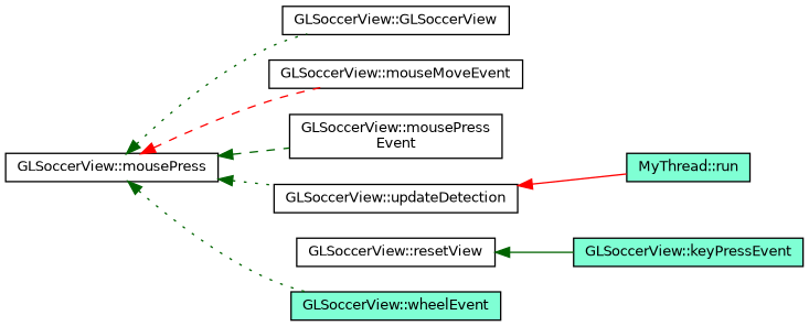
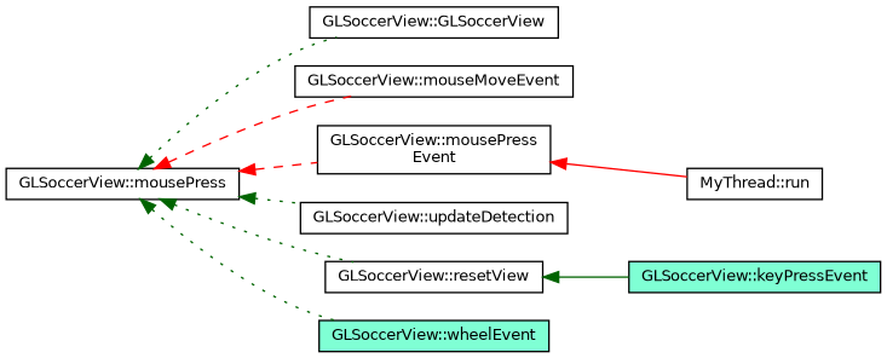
  digraph {
    rankdir=LR
    node [color=black fillcolor=white fontname=Helvetica fontsize=10 shape=record style=filled]
    edge [color=darkgreen dir=back fontname=Helvetica fontsize=10 labelfontname=Helvetica labelfontsize=10 style=dotted]
    n1 [fontcolor=black height=0.2 label="GLSoccerView::mousePress" width=0.4]
    n2 [height=0.2 label="GLSoccerView::GLSoccerView" width=0.4]
    n3 [height=0.2 label="GLSoccerView::mouseMoveEvent" width=0.4]
    n4 [height=0.2 label="GLSoccerView::mousePress\lEvent" width=0.4]
    n5 [height=0.2 label="GLSoccerView::resetView" width=0.4]
    n6 [height=0.2 label="GLSoccerView::updateDetection" width=0.4]
    n7 [fillcolor=aquamarine height=0.2 label="GLSoccerView::wheelEvent" width=0.4]
    n8 [fillcolor=aquamarine height=0.2 label="GLSoccerView::keyPressEvent" width=0.4]
-   n9 [fillcolor=aquamarine height=0.2 label="MyThread::run" width=0.4]
+   n9 [height=0.2 label="MyThread::run" width=0.4]
    n1 -> n2
    n1 -> n3 [color=red style=dashed]
-   n1 -> n4 [style=dashed]
+   n1 -> n4 [color=red style=dashed]
+   n1 -> n5
    n1 -> n6
    n1 -> n7
    n5 -> n8 [style=solid]
-   n6 -> n9 [color=red style=solid]
+   n4 -> n9 [color=red style=solid]
  }
